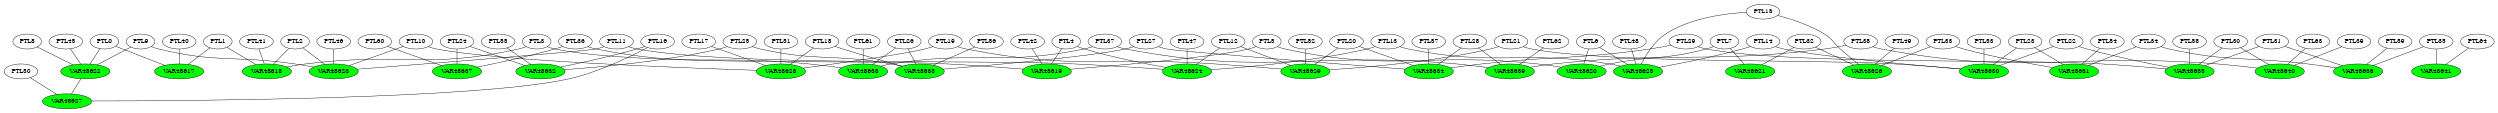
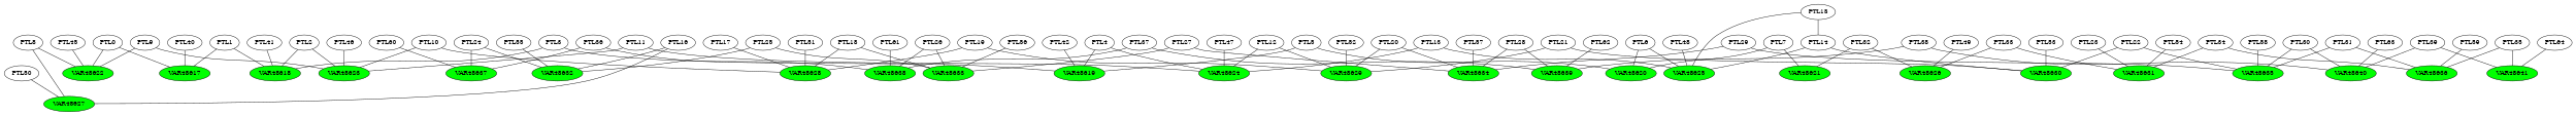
  graph {
    VAR48617 [fillcolor=green style=filled]
    PTL0
    VAR48622 [fillcolor=green style=filled]
    PTL1
    VAR48618 [fillcolor=green style=filled]
    PTL2
    VAR48623 [fillcolor=green style=filled]
    PTL3
    VAR48619 [fillcolor=green style=filled]
    PTL4
    VAR48624 [fillcolor=green style=filled]
    PTL5
    VAR48620 [fillcolor=green style=filled]
    PTL6
    VAR48625 [fillcolor=green style=filled]
    PTL7
    VAR48621 [fillcolor=green style=filled]
    PTL8
    VAR48627 [fillcolor=green style=filled]
    PTL9
    PTL10
    VAR48628 [fillcolor=green style=filled]
    PTL11
    PTL12
    VAR48629 [fillcolor=green style=filled]
    PTL13
    PTL14
    VAR48630 [fillcolor=green style=filled]
    PTL15
    VAR48626 [fillcolor=green style=filled]
    PTL16
    VAR48632 [fillcolor=green style=filled]
    PTL17
    PTL18
    VAR48633 [fillcolor=green style=filled]
    PTL19
    PTL20
    VAR48634 [fillcolor=green style=filled]
    PTL21
    PTL22
    VAR48635 [fillcolor=green style=filled]
    PTL23
    VAR48631 [fillcolor=green style=filled]
    PTL24
    VAR48637 [fillcolor=green style=filled]
    PTL25
    PTL26
    VAR48638 [fillcolor=green style=filled]
    PTL27
    PTL28
    VAR48639 [fillcolor=green style=filled]
    PTL29
    PTL30
    VAR48640 [fillcolor=green style=filled]
    PTL31
    VAR48636 [fillcolor=green style=filled]
    PTL32
    PTL33
    PTL34
    PTL35
    VAR48641 [fillcolor=green style=filled]
    PTL36
    PTL37
    PTL38
    PTL39
    PTL40
    PTL41
    PTL42
    PTL45
    PTL46
    PTL47
    PTL48
    PTL49
    PTL50
    PTL51
    PTL52
    PTL53
    PTL54
    PTL55
    PTL56
    PTL57
    PTL58
    PTL59
    PTL60
    PTL61
    PTL62
    PTL63
    PTL64
    PTL0 -- VAR48617
    PTL0 -- VAR48622
    PTL1 -- VAR48617
    PTL1 -- VAR48618
    PTL2 -- VAR48618
    PTL2 -- VAR48623
    PTL3 -- VAR48618
    PTL3 -- VAR48619
    PTL4 -- VAR48619
    PTL4 -- VAR48624
    PTL5 -- VAR48619
    PTL5 -- VAR48620
    PTL6 -- VAR48620
    PTL6 -- VAR48625
    PTL7 -- VAR48620
    PTL7 -- VAR48621
    PTL8 -- VAR48622
-   VAR48622 -- VAR48627
+   PTL8 -- VAR48627
    PTL9 -- VAR48622
    PTL9 -- VAR48623
    PTL10 -- VAR48623
    PTL10 -- VAR48628
    PTL11 -- VAR48623
    PTL11 -- VAR48624
    PTL12 -- VAR48624
    PTL12 -- VAR48629
    PTL13 -- VAR48624
    PTL13 -- VAR48625
    PTL14 -- VAR48625
    PTL14 -- VAR48630
    PTL15 -- VAR48625
-   PTL15 -- VAR48626
+   PTL15 -- PTL14
    PTL16 -- VAR48627
    PTL16 -- VAR48632
    PTL17 -- VAR48628
    PTL18 -- VAR48628
    PTL18 -- VAR48633
    PTL19 -- VAR48628
    PTL19 -- VAR48629
    PTL20 -- VAR48629
    PTL20 -- VAR48634
    PTL21 -- VAR48629
    PTL21 -- VAR48630
    PTL22 -- VAR48630
    PTL22 -- VAR48635
-   PTL23 -- VAR48630
    PTL23 -- VAR48631
    PTL24 -- VAR48632
    PTL24 -- VAR48637
    PTL25 -- VAR48632
    PTL25 -- VAR48633
    PTL26 -- VAR48633
    PTL26 -- VAR48638
    PTL27 -- VAR48633
    PTL27 -- VAR48634
    PTL28 -- VAR48634
    PTL28 -- VAR48639
    PTL29 -- VAR48634
    PTL29 -- VAR48635
    PTL30 -- VAR48635
    PTL30 -- VAR48640
    PTL31 -- VAR48635
    PTL31 -- VAR48636
    PTL32 -- VAR48621
    PTL32 -- VAR48626
    PTL33 -- VAR48626
    PTL33 -- VAR48631
    PTL34 -- VAR48631
    PTL34 -- VAR48636
    PTL35 -- VAR48636
    PTL35 -- VAR48641
    PTL36 -- VAR48637
    PTL36 -- VAR48638
    PTL37 -- VAR48638
    PTL37 -- VAR48639
    PTL38 -- VAR48639
    PTL38 -- VAR48640
    PTL39 -- VAR48640
+   PTL39 -- VAR48641
    PTL40 -- VAR48617
    PTL41 -- VAR48618
    PTL42 -- VAR48619
    PTL45 -- VAR48622
    PTL46 -- VAR48623
    PTL47 -- VAR48624
    PTL48 -- VAR48625
    PTL49 -- VAR48626
    PTL50 -- VAR48627
    PTL51 -- VAR48628
    PTL52 -- VAR48629
    PTL53 -- VAR48630
    PTL54 -- VAR48631
    PTL55 -- VAR48632
    PTL56 -- VAR48633
    PTL57 -- VAR48634
    PTL58 -- VAR48635
    PTL59 -- VAR48636
    PTL60 -- VAR48637
    PTL61 -- VAR48638
    PTL62 -- VAR48639
    PTL63 -- VAR48640
    PTL64 -- VAR48641
  }
